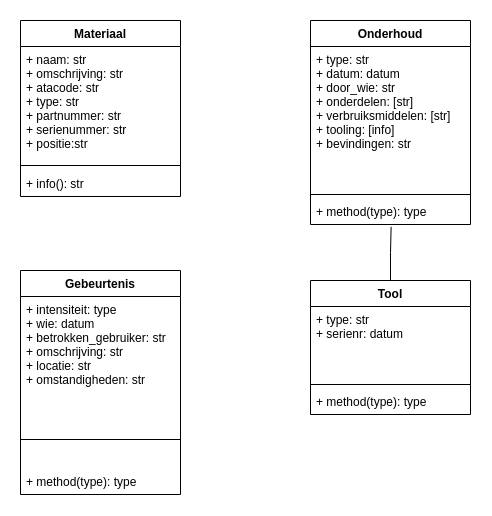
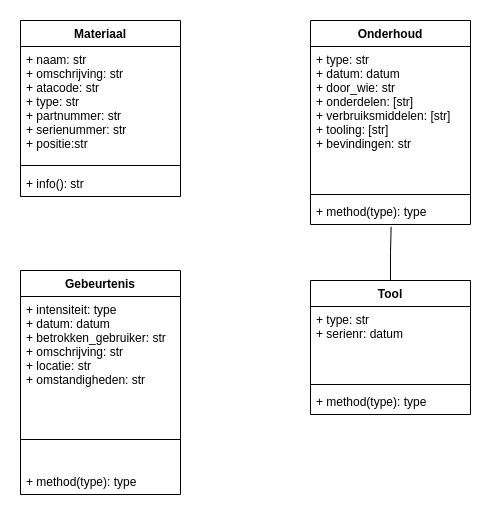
  <mxCell id="0" />
  <mxCell id="1" parent="0" />
  <mxCell id="2" value="Materiaal" style="swimlane;fontStyle=1;align=center;verticalAlign=top;childLayout=stackLayout;horizontal=1;startSize=26;horizontalStack=0;resizeParent=1;resizeParentMax=0;resizeLast=0;collapsible=1;marginBottom=0;" vertex="1" parent="1"><mxGeometry x="20" y="20" width="160" height="176" as="geometry"><mxRectangle x="170" y="130" width="80" height="30" as="alternateBounds" /></mxGeometry></mxCell>
  <mxCell id="3" value="+ naam: str&#10;+ omschrijving: str&#10;+ atacode: str&#10;+ type: str&#10;+ partnummer: str&#10;+ serienummer: str&#10;+ positie:str&#10;" style="text;strokeColor=none;fillColor=none;align=left;verticalAlign=top;spacingLeft=4;spacingRight=4;overflow=hidden;rotatable=0;points=[[0,0.5],[1,0.5]];portConstraint=eastwest;" vertex="1" parent="2"><mxGeometry y="26" width="160" height="114" as="geometry" /></mxCell>
  <mxCell id="4" value="" style="line;strokeWidth=1;fillColor=none;align=left;verticalAlign=middle;spacingTop=-1;spacingLeft=3;spacingRight=3;rotatable=0;labelPosition=right;points=[];portConstraint=eastwest;strokeColor=inherit;" vertex="1" parent="2"><mxGeometry y="140" width="160" height="10" as="geometry" /></mxCell>
  <mxCell id="5" value="+ info(): str" style="text;strokeColor=none;fillColor=none;align=left;verticalAlign=top;spacingLeft=4;spacingRight=4;overflow=hidden;rotatable=0;points=[[0,0.5],[1,0.5]];portConstraint=eastwest;" vertex="1" parent="2"><mxGeometry y="150" width="160" height="26" as="geometry" /></mxCell>
  <mxCell id="6" value="Gebeurtenis" style="swimlane;fontStyle=1;align=center;verticalAlign=top;childLayout=stackLayout;horizontal=1;startSize=26;horizontalStack=0;resizeParent=1;resizeParentMax=0;resizeLast=0;collapsible=1;marginBottom=0;" vertex="1" parent="1"><mxGeometry x="20" y="270" width="160" height="224" as="geometry" /></mxCell>
- <mxCell id="7" value="+ intensiteit: type&#10;+ wie: datum&#10;+ betrokken_gebruiker: str&#10;+ omschrijving: str&#10;+ locatie: str&#10;+ omstandigheden: str" style="text;strokeColor=none;fillColor=none;align=left;verticalAlign=top;spacingLeft=4;spacingRight=4;overflow=hidden;rotatable=0;points=[[0,0.5],[1,0.5]];portConstraint=eastwest;" vertex="1" parent="6"><mxGeometry y="26" width="160" height="114" as="geometry" /></mxCell>
+ <mxCell id="7" value="+ intensiteit: type&#10;+ datum: datum&#10;+ betrokken_gebruiker: str&#10;+ omschrijving: str&#10;+ locatie: str&#10;+ omstandigheden: str" style="text;strokeColor=none;fillColor=none;align=left;verticalAlign=top;spacingLeft=4;spacingRight=4;overflow=hidden;rotatable=0;points=[[0,0.5],[1,0.5]];portConstraint=eastwest;" vertex="1" parent="6"><mxGeometry y="26" width="160" height="114" as="geometry" /></mxCell>
  <mxCell id="8" value="" style="line;strokeWidth=1;fillColor=none;align=left;verticalAlign=middle;spacingTop=-1;spacingLeft=3;spacingRight=3;rotatable=0;labelPosition=right;points=[];portConstraint=eastwest;strokeColor=inherit;" vertex="1" parent="6"><mxGeometry y="140" width="160" height="58" as="geometry" /></mxCell>
  <mxCell id="9" value="+ method(type): type" style="text;strokeColor=none;fillColor=none;align=left;verticalAlign=top;spacingLeft=4;spacingRight=4;overflow=hidden;rotatable=0;points=[[0,0.5],[1,0.5]];portConstraint=eastwest;" vertex="1" parent="6"><mxGeometry y="198" width="160" height="26" as="geometry" /></mxCell>
  <mxCell id="10" value="Onderhoud" style="swimlane;fontStyle=1;align=center;verticalAlign=top;childLayout=stackLayout;horizontal=1;startSize=26;horizontalStack=0;resizeParent=1;resizeParentMax=0;resizeLast=0;collapsible=1;marginBottom=0;" vertex="1" parent="1"><mxGeometry x="310" y="20" width="160" height="204" as="geometry" /></mxCell>
- <mxCell id="11" value="+ type: str&#10;+ datum: datum&#10;+ door_wie: str&#10;+ onderdelen: [str]&#10;+ verbruiksmiddelen: [str]&#10;+ tooling: [info]&#10;+ bevindingen: str" style="text;strokeColor=none;fillColor=none;align=left;verticalAlign=top;spacingLeft=4;spacingRight=4;overflow=hidden;rotatable=0;points=[[0,0.5],[1,0.5]];portConstraint=eastwest;" vertex="1" parent="10"><mxGeometry y="26" width="160" height="144" as="geometry" /></mxCell>
+ <mxCell id="11" value="+ type: str&#10;+ datum: datum&#10;+ door_wie: str&#10;+ onderdelen: [str]&#10;+ verbruiksmiddelen: [str]&#10;+ tooling: [str]&#10;+ bevindingen: str" style="text;strokeColor=none;fillColor=none;align=left;verticalAlign=top;spacingLeft=4;spacingRight=4;overflow=hidden;rotatable=0;points=[[0,0.5],[1,0.5]];portConstraint=eastwest;" vertex="1" parent="10"><mxGeometry y="26" width="160" height="144" as="geometry" /></mxCell>
  <mxCell id="12" value="" style="line;strokeWidth=1;fillColor=none;align=left;verticalAlign=middle;spacingTop=-1;spacingLeft=3;spacingRight=3;rotatable=0;labelPosition=right;points=[];portConstraint=eastwest;strokeColor=inherit;" vertex="1" parent="10"><mxGeometry y="170" width="160" height="8" as="geometry" /></mxCell>
  <mxCell id="13" value="+ method(type): type" style="text;strokeColor=none;fillColor=none;align=left;verticalAlign=top;spacingLeft=4;spacingRight=4;overflow=hidden;rotatable=0;points=[[0,0.5],[1,0.5]];portConstraint=eastwest;" vertex="1" parent="10"><mxGeometry y="178" width="160" height="26" as="geometry" /></mxCell>
  <mxCell id="14" value="Tool" style="swimlane;fontStyle=1;align=center;verticalAlign=top;childLayout=stackLayout;horizontal=1;startSize=26;horizontalStack=0;resizeParent=1;resizeParentMax=0;resizeLast=0;collapsible=1;marginBottom=0;" vertex="1" parent="1"><mxGeometry x="310" y="280" width="160" height="134" as="geometry" /></mxCell>
  <mxCell id="15" value="+ type: str&#10;+ serienr: datum" style="text;strokeColor=none;fillColor=none;align=left;verticalAlign=top;spacingLeft=4;spacingRight=4;overflow=hidden;rotatable=0;points=[[0,0.5],[1,0.5]];portConstraint=eastwest;" vertex="1" parent="14"><mxGeometry y="26" width="160" height="74" as="geometry" /></mxCell>
  <mxCell id="16" value="" style="line;strokeWidth=1;fillColor=none;align=left;verticalAlign=middle;spacingTop=-1;spacingLeft=3;spacingRight=3;rotatable=0;labelPosition=right;points=[];portConstraint=eastwest;strokeColor=inherit;" vertex="1" parent="14"><mxGeometry y="100" width="160" height="8" as="geometry" /></mxCell>
  <mxCell id="17" value="+ method(type): type" style="text;strokeColor=none;fillColor=none;align=left;verticalAlign=top;spacingLeft=4;spacingRight=4;overflow=hidden;rotatable=0;points=[[0,0.5],[1,0.5]];portConstraint=eastwest;" vertex="1" parent="14"><mxGeometry y="108" width="160" height="26" as="geometry" /></mxCell>
  <mxCell id="18" value="" style="endArrow=none;html=1;edgeStyle=orthogonalEdgeStyle;rounded=0;exitX=0.5;exitY=0;exitDx=0;exitDy=0;entryX=0.504;entryY=1.09;entryDx=0;entryDy=0;entryPerimeter=0;" edge="1" parent="1" source="14" target="13"><mxGeometry relative="1" as="geometry"><mxPoint x="160" y="210" as="sourcePoint" /><mxPoint x="320" y="210" as="targetPoint" /><Array as="points"><mxPoint x="390" y="252" /><mxPoint x="391" y="252" /><mxPoint x="391" y="226" /></Array></mxGeometry></mxCell>
